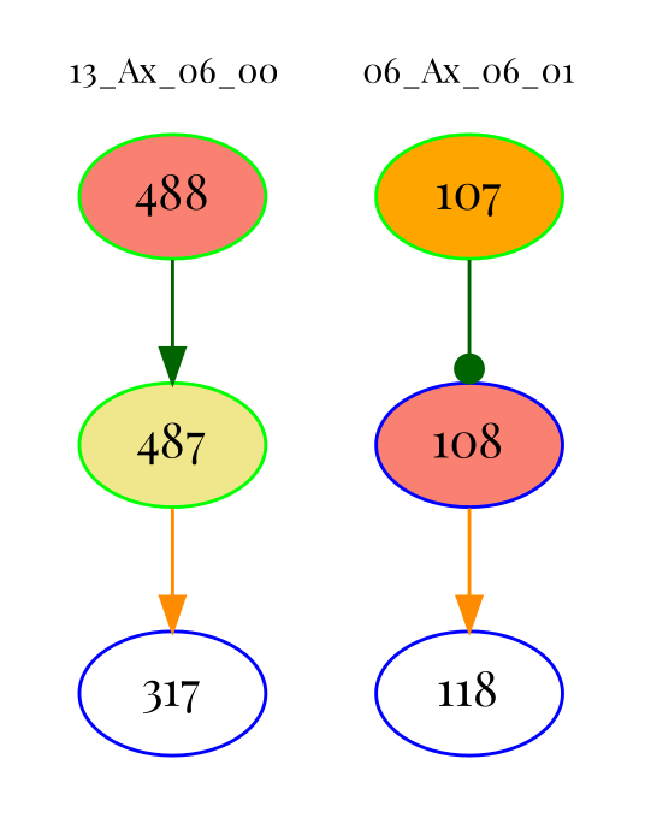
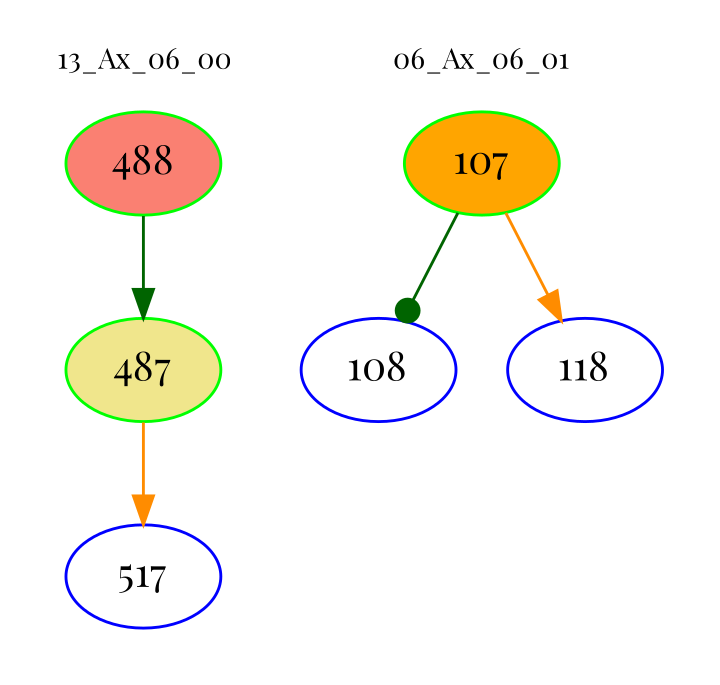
  digraph {
    fontname="Playfair Display"
    node [color=green fillcolor=white fontname="Playfair Display" style=filled]
    edge [arrowhead=normal color=darkorange fontname="Playfair Display"]
    n1 [fillcolor=khaki label=487]
-   n2 [color=blue label=317]
+   n2 [color=blue label=517]
    n3 [fillcolor=salmon label=488]
    n4 [fillcolor=orange label=107]
-   n5 [color=blue fillcolor=salmon label=108]
+   n5 [color=blue label=108]
    n6 [color=blue label=118]
    subgraph cluster_1 {
      color=white
      fontsize=10
      label="13_Ax_06_00"
      n1
      n2
      n3
    }
    subgraph cluster_2 {
      color=white
      fontsize=10
      label="06_Ax_06_01"
      n4
      n5
      n6
    }
    n1 -> n2
    n3 -> n1 [color=darkgreen]
    n4 -> n5 [arrowhead=dot color=darkgreen]
-   n5 -> n6
+   n4 -> n6
  }
